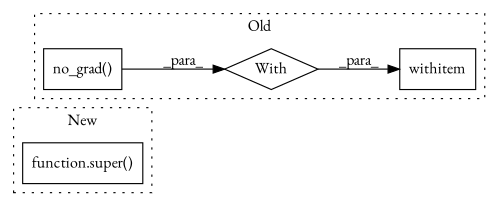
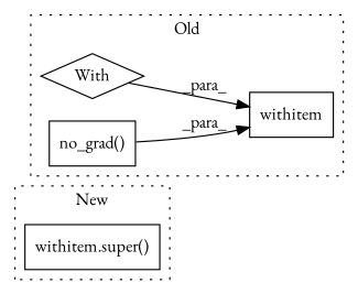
  digraph {
    fontname="EB Garamond"
    rankdir=LR
    node [a=75 fontname="EB Garamond" s=1554 shape=box]
    edge [fontname="EB Garamond"]
-   n1 [l=7 label="function.super()" s=1492]
+   n1 [l=7 label="withitem.super()" s=1492]
    n2 [a=49 l=5 label=withitem]
    n3 [a=39 l="5,62" label=With s="1549,1559" shape=diamond]
    n4 [l=15 label="no_grad()"]
    subgraph cluster_1 {
      label=New
      style=dotted
      n1
    }
    subgraph cluster_2 {
      label=Old
      style=dotted
      n2
      n3
      n4
    }
    n3 -> n2 [label=_para_]
-   n4 -> n3 [label=_para_]
+   n4 -> n2 [label=_para_]
  }
